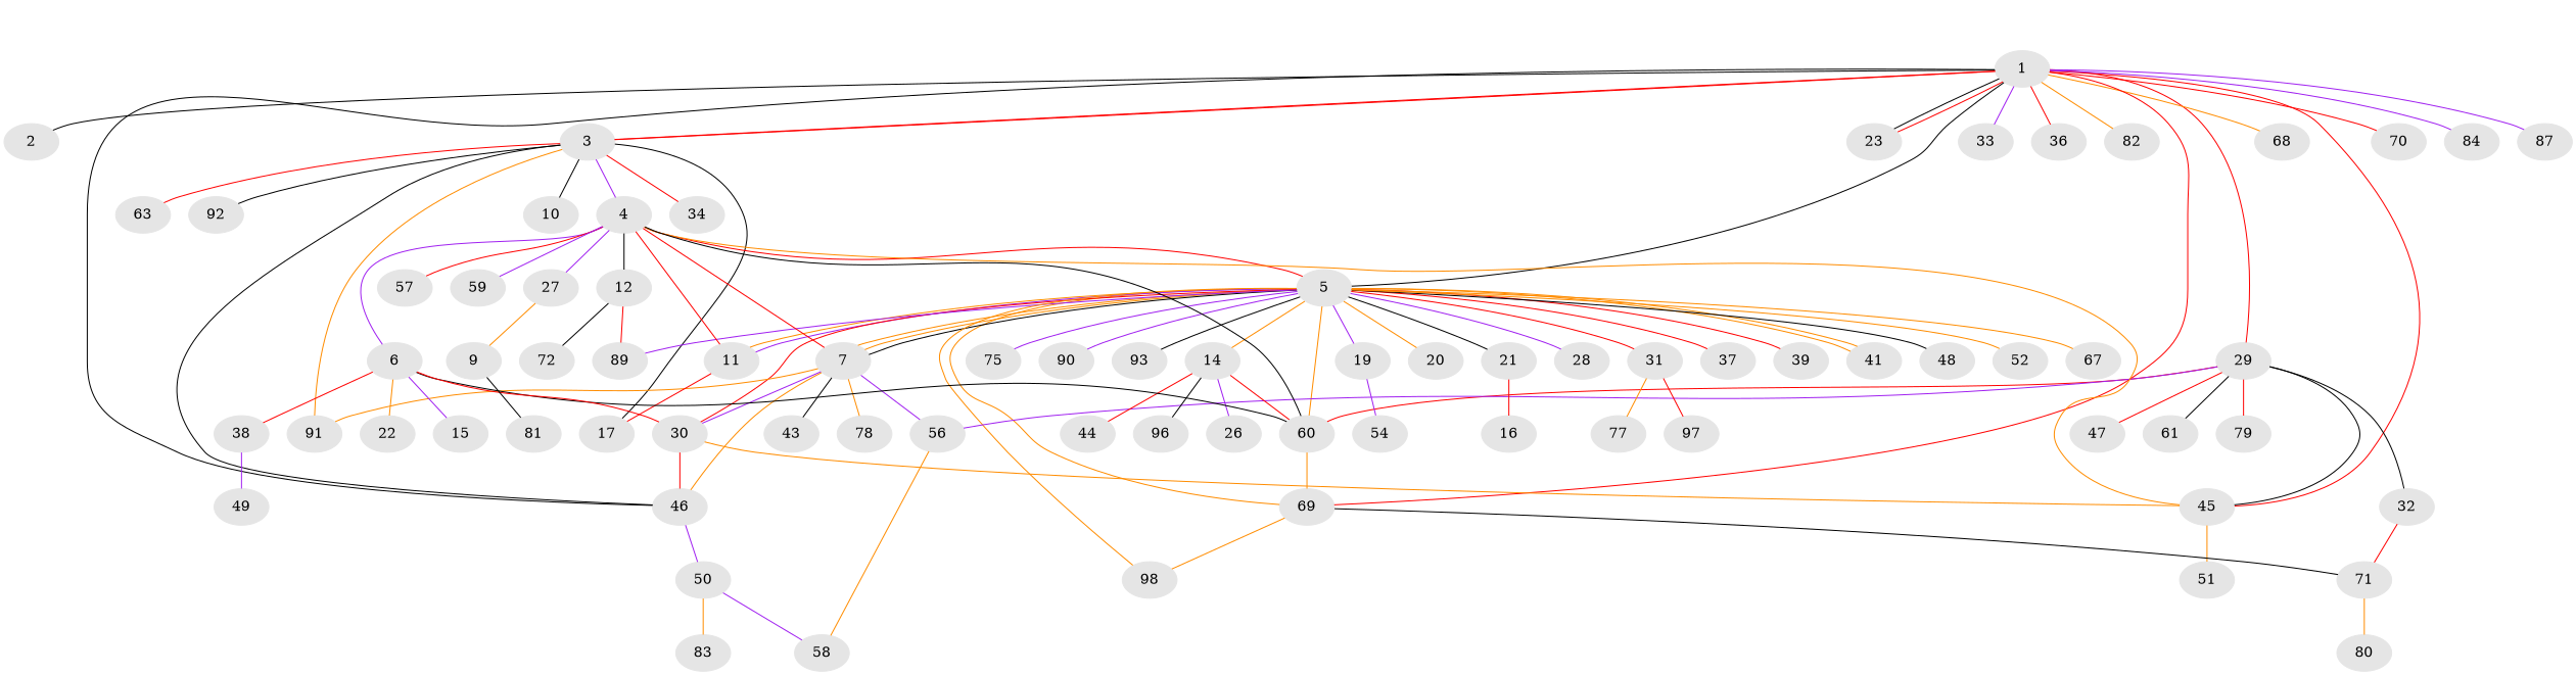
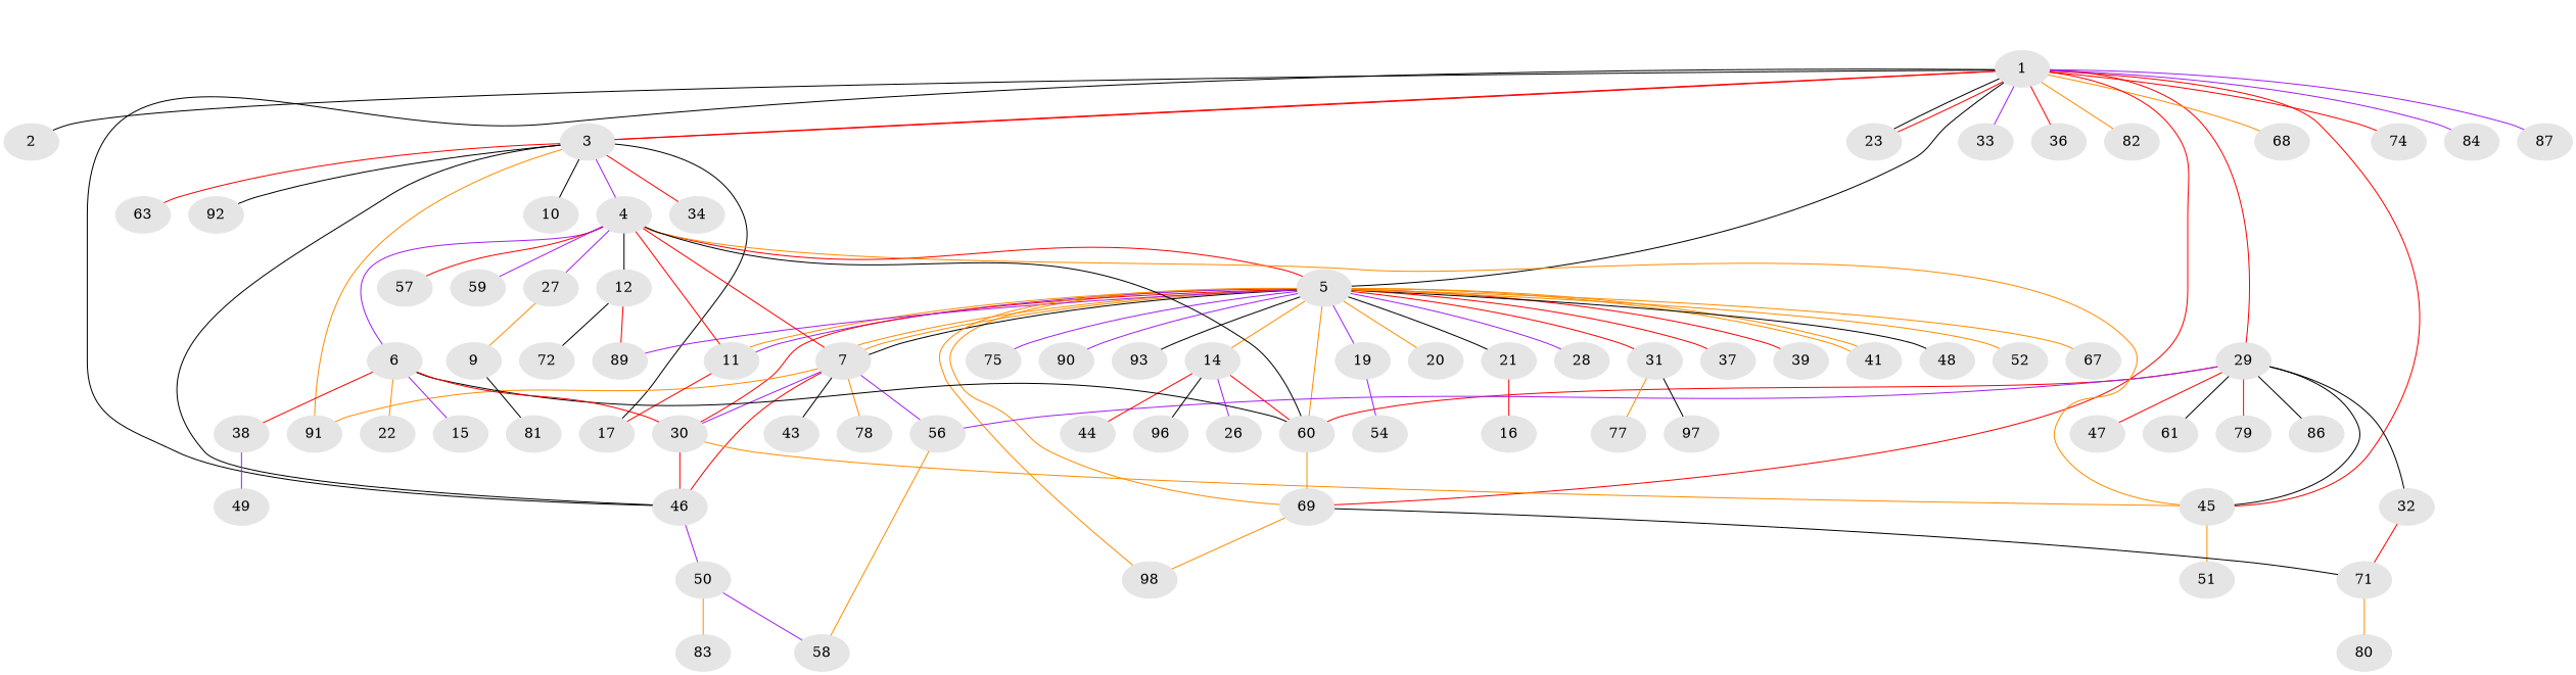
  graph {
    node [color=gray90 style=filled]
    edge [color=red]
    1 [super="+13"]
    2 [super="+88"]
    3 [super="+40"]
    5 [super="+85"]
    23 [super="+25"]
    29 [super="+35"]
    33
    36
    n9 [label=82 super="+62"]
    45 [super="+55"]
    46
    68
    69 [super="+73"]
-   70
+   70 [label=74]
    84
    87
    4 [super="+18"]
    10
    17
    34
    n21 [label=63]
    91
    92
    7 [super="+75"]
    11
    60 [super="+63"]
    14 [super="+24"]
    19
    20
    21
    28
    30 [super="+74"]
    31 [super="+82"]
    37
    39
    41
    48
    52
    67
    n40 [label=75]
    89
    90
    93
    98
    56
    32 [super="+100"]
    47
    61 [super="+65"]
    79 [super="+95"]
+   86
    51
    50 [super="+66"]
    71
    6 [super="+8"]
    12
    27
    57
    59
    15
    22
    38
    43
    78
    72
    9 [super="+99"]
    26
    44
    96
    16 [super="+53"]
    54
    77
    97
    49
    81
    58
    80
    83
    1 -- 2 [color=black]
    1 -- 3
    1 -- 3
    1 -- 5 [color=black weight=2]
    1 -- 23 [color=black]
    1 -- 23
    1 -- 29
    1 -- 33 [color=purple]
    1 -- 36
    1 -- n9 [color=darkorange]
    1 -- 45
    1 -- 46 [color=black]
    1 -- 68 [color=darkorange]
    1 -- 69
    1 -- 70
    1 -- 84 [color=purple]
    1 -- 87 [color=purple]
    3 -- 46 [color=black]
    3 -- 4 [color=purple]
    3 -- 10 [color=black]
    3 -- 17 [color=black]
    3 -- 34
    3 -- n21
    3 -- 91 [color=darkorange]
    3 -- 92 [color=black]
    5 -- 69 [color=darkorange]
    5 -- 7 [color=darkorange]
    5 -- 7 [color=darkorange]
    5 -- 7 [color=black]
    5 -- 11 [color=darkorange]
    5 -- 11 [color=purple]
    5 -- 60 [color=darkorange]
    5 -- 14 [color=darkorange]
    5 -- 19 [color=purple]
    5 -- 20 [color=darkorange]
    5 -- 21 [color=black]
    5 -- 28 [color=purple]
    5 -- 30
    5 -- 31
    5 -- 37
    5 -- 39
    5 -- 41 [color=darkorange]
    5 -- 41 [color=darkorange]
    5 -- 48 [color=black]
    5 -- 52 [color=darkorange]
    5 -- 67 [color=darkorange]
    5 -- n40 [color=purple]
    5 -- 89 [color=purple]
    5 -- 90 [color=purple]
    5 -- 93 [color=black]
    5 -- 98 [color=darkorange]
    29 -- 45 [color=black]
    29 -- 60
    29 -- 56 [color=purple]
    29 -- 32 [color=black]
    29 -- 47
    29 -- 61 [color=black]
    29 -- 79
+   29 -- 86 [color=black]
    45 -- 51 [color=darkorange]
    46 -- 50 [color=purple]
    69 -- 98 [color=darkorange]
    69 -- 71 [color=black]
    4 -- 5
    4 -- 45 [color=darkorange]
    4 -- 7
    4 -- 11
    4 -- 60 [color=black]
    4 -- 6 [color=purple]
    4 -- 12 [color=black]
    4 -- 27 [color=purple]
    4 -- 57
    4 -- 59 [color=purple]
-   7 -- 46 [color=darkorange]
+   7 -- 46
    7 -- 91 [color=darkorange]
    7 -- 30 [color=purple]
    7 -- 56 [color=purple]
    7 -- 43 [color=black]
    7 -- 78 [color=darkorange]
    11 -- 17
    60 -- 69 [color=darkorange]
    14 -- 60
    14 -- 26 [color=purple]
    14 -- 44
    14 -- 96 [color=black]
    19 -- 54 [color=purple]
    21 -- 16
    30 -- 45 [color=darkorange]
    30 -- 46
    31 -- 77 [color=darkorange]
-   31 -- 97
+   31 -- 97 [color=black]
    56 -- 58 [color=darkorange]
    32 -- 71
    50 -- 58 [color=purple]
    50 -- 83 [color=darkorange]
    71 -- 80 [color=darkorange]
    6 -- 60 [color=black]
    6 -- 30
    6 -- 15 [color=purple]
    6 -- 22 [color=darkorange]
    6 -- 38
    12 -- 89
    12 -- 72 [color=black]
    27 -- 9 [color=darkorange weight=2]
    38 -- 49 [color=purple]
    9 -- 81 [color=black]
  }
